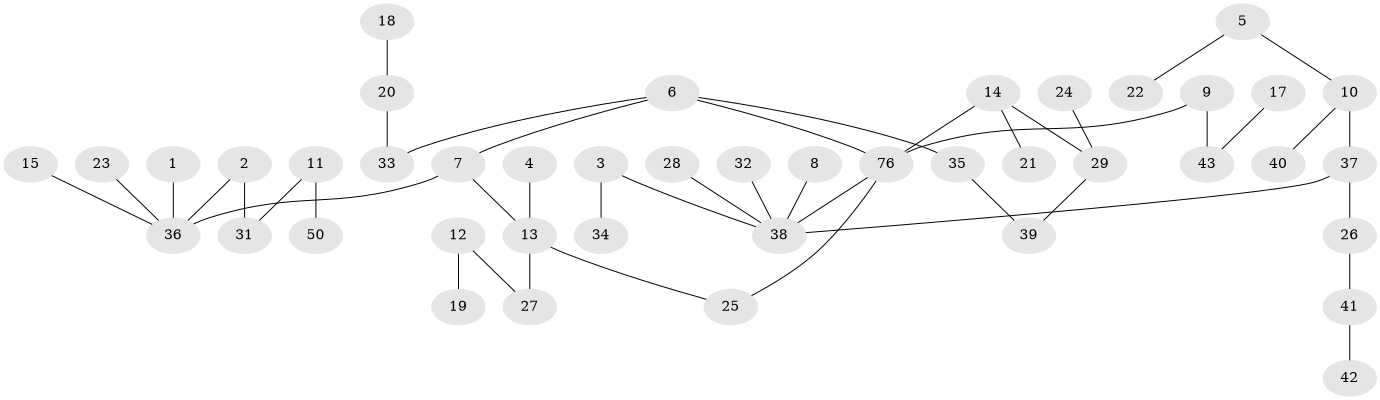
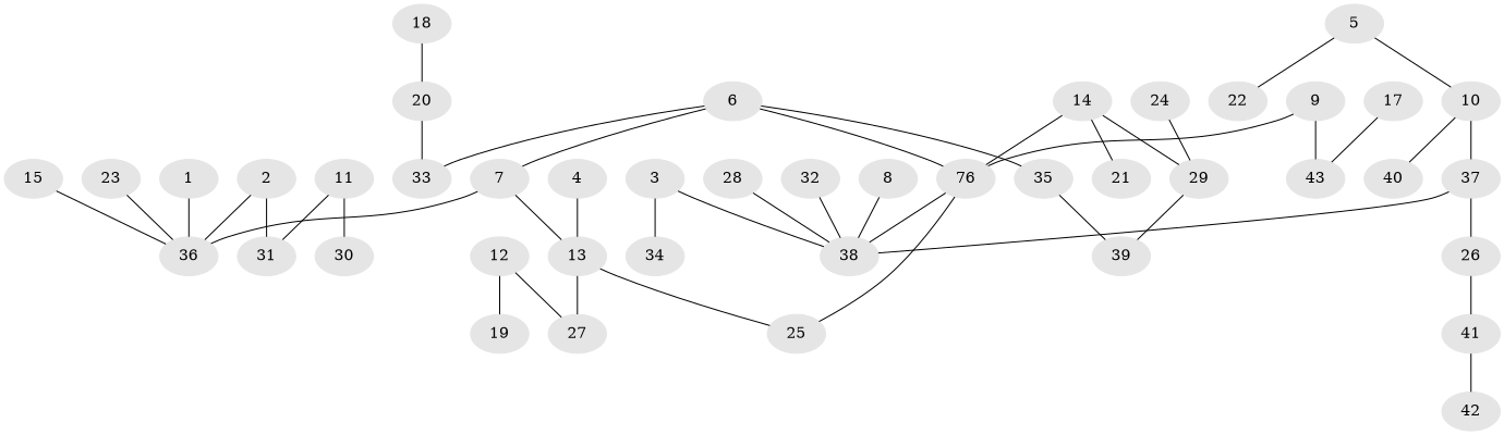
  graph {
    node [color=gray90 style=filled]
    edge [weight=1.0]
    1
    36
    2
    31
    3
    34
    38
    4
    13
    27
    25
    5
    10
    22
    37
    40
    6
    7
    n19 [label=76]
    33
    35
    39
    8
    9
    43
    26
    11
-   30 [label=50]
+   30
    12
    19
    14
    21
    29
    15
    17
    18
    20
    23
    24
    41
    42
    28
    32
    1 -- 36
    2 -- 36
    2 -- 31
    3 -- 34
    3 -- 38
    4 -- 13
    13 -- 27
    13 -- 25
    5 -- 10
    5 -- 22
    10 -- 37
    10 -- 40
    37 -- 38
    37 -- 26
    6 -- 7
    6 -- n19
    6 -- 33
    6 -- 35
    7 -- 36
    7 -- 13
    n19 -- 38
    n19 -- 25
    35 -- 39
    8 -- 38
    9 -- n19
    9 -- 43
    26 -- 41
    11 -- 31
    11 -- 30
    12 -- 27
    12 -- 19
    14 -- n19
    14 -- 21
    14 -- 29
    29 -- 39
    15 -- 36
    17 -- 43
    18 -- 20
    20 -- 33
    23 -- 36
    24 -- 29
    41 -- 42
    28 -- 38
    32 -- 38
  }
